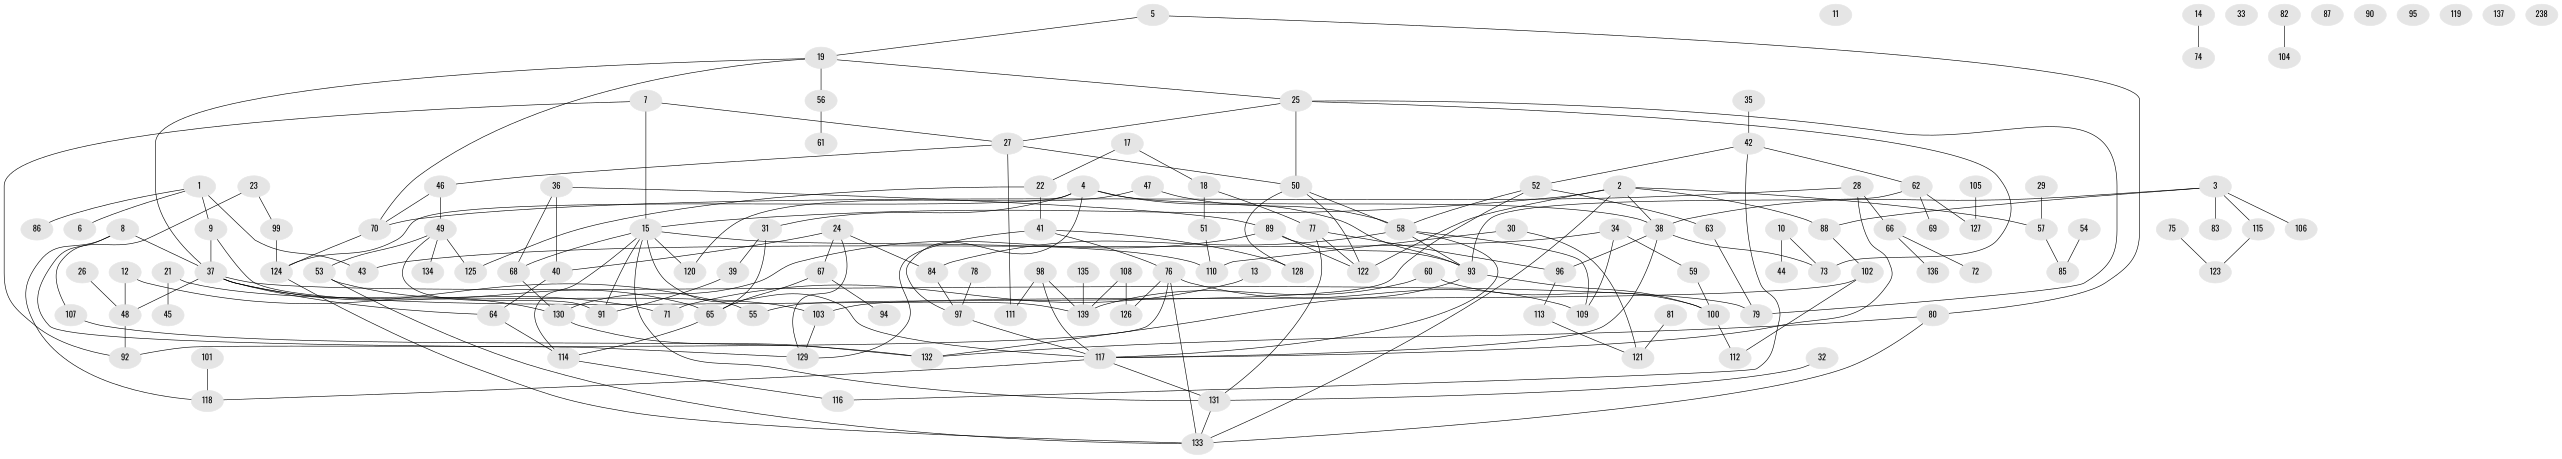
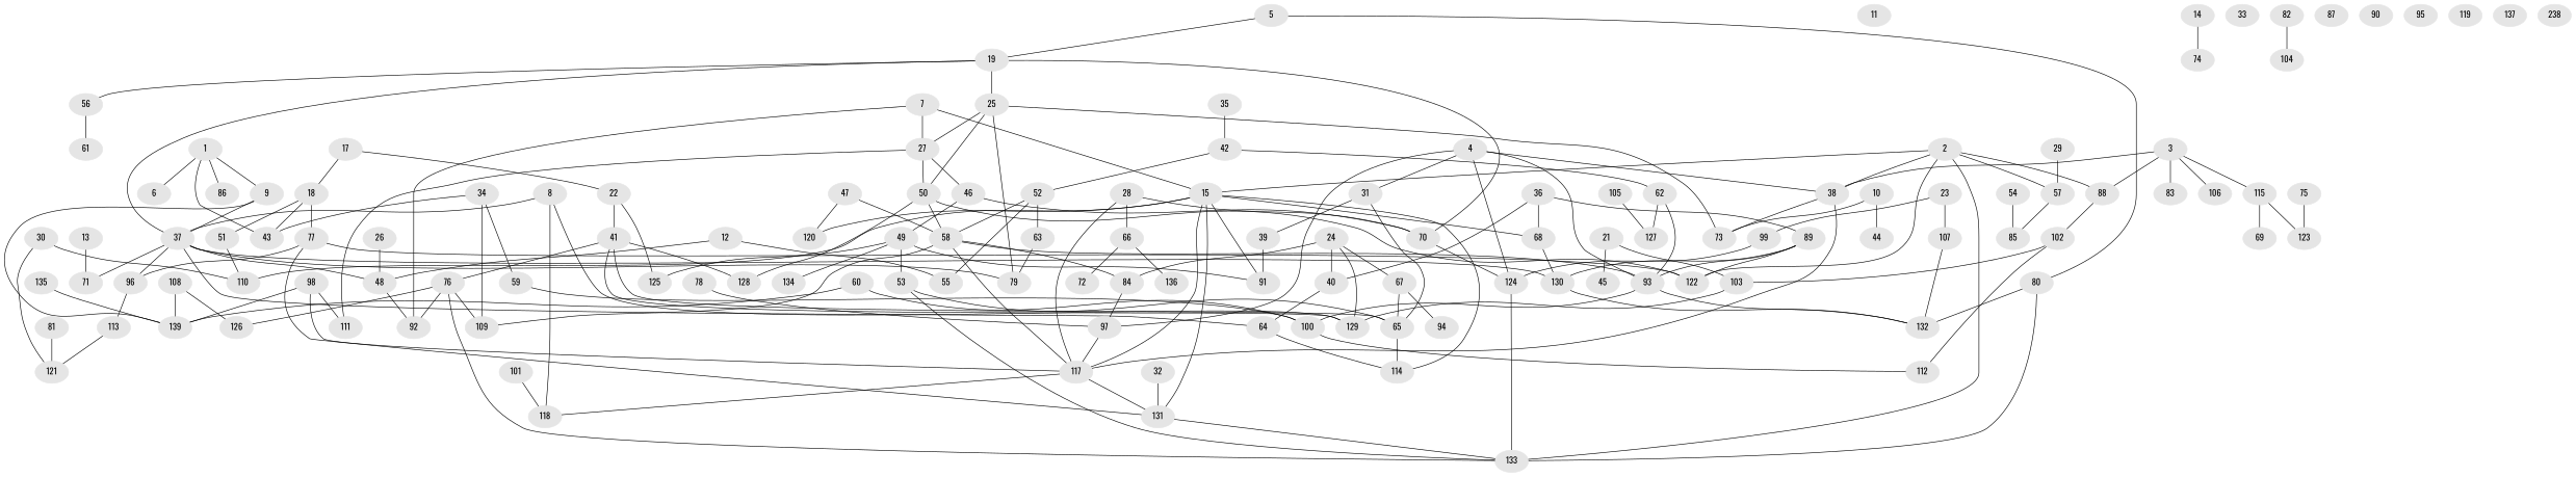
  graph {
    fontname=Oswald
    node [color=gray90 fontname=Oswald style=filled]
    edge [fontname=Oswald]
    1
    6
    9
    43
    86
    37
    139
    2
    15
    38
    57
    88
    122
    133
    68
    91
    110
    114
    117
    120
    131
    73
    96
    85
    102
    3
    83
    106
    115
    4
    31
    93
    97
    124
    39
    65
    100
    132
    5
    19
    80
    25
    56
    70
    7
    27
    92
    50
    46
    111
    8
    118
    129
    48
    71
    130
    79
    64
    10
    44
    11
    12
    55
    13
    14
    74
-   116
    49
    125
    53
    134
    17
    18
    22
    51
    77
    41
    61
    21
    45
    103
    76
    128
    23
    99
    107
    24
    40
    67
    84
    94
    58
    26
    28
    66
    72
    136
    29
    30
    121
    32
    33
    34
    59
    109
    35
    42
    52
    62
    36
    89
    113
    126
    63
    69
    127
    47
    54
    112
    60
    75
    123
    78
    81
    82
    104
    87
    90
    95
    98
    101
    105
    108
    119
    135
    137
    n137 [label=238]
    1 -- 6
    1 -- 9
    1 -- 43
    1 -- 86
    9 -- 37
    9 -- 139
    37 -- 48
    37 -- 71
    37 -- 130
    37 -- 79
    37 -- 64
    2 -- 15
    2 -- 38
    2 -- 57
    2 -- 88
    2 -- 122
    2 -- 133
    15 -- 68
    15 -- 91
    15 -- 110
    15 -- 114
    15 -- 117
    15 -- 120
    15 -- 131
    38 -- 117
    38 -- 73
-   38 -- 96
+   37 -- 96
    57 -- 85
    88 -- 102
    68 -- 130
-   114 -- 116
    117 -- 131
    117 -- 118
    131 -- 133
    96 -- 113
    102 -- 103
    102 -- 112
    3 -- 38
    3 -- 88
    3 -- 83
    3 -- 106
    3 -- 115
    115 -- 123
    4 -- 38
    4 -- 31
    4 -- 93
    4 -- 97
    4 -- 124
    31 -- 39
    31 -- 65
    93 -- 100
    93 -- 132
    97 -- 117
    124 -- 133
    39 -- 91
    65 -- 114
    100 -- 112
    5 -- 19
    5 -- 80
    19 -- 37
    19 -- 25
    19 -- 56
    19 -- 70
    80 -- 133
    80 -- 132
    25 -- 73
    25 -- 27
    25 -- 50
    25 -- 79
    56 -- 61
    70 -- 124
    7 -- 15
    7 -- 27
    7 -- 92
    27 -- 50
    27 -- 46
    27 -- 111
    50 -- 122
    50 -- 128
    50 -- 58
    46 -- 70
    46 -- 49
    8 -- 37
    8 -- 118
    8 -- 129
    48 -- 92
    130 -- 132
    64 -- 114
    10 -- 73
    10 -- 44
    12 -- 48
    12 -- 55
    13 -- 71
    14 -- 74
    49 -- 91
    49 -- 125
    49 -- 53
    49 -- 134
    53 -- 133
    53 -- 65
    17 -- 18
    17 -- 22
+   18 -- 43
    18 -- 51
    18 -- 77
    22 -- 125
    22 -- 41
    51 -- 110
    77 -- 122
    77 -- 131
    77 -- 96
+   41 -- 65
    41 -- 129
    41 -- 76
    41 -- 128
    21 -- 45
    21 -- 103
    103 -- 129
    76 -- 133
    76 -- 92
    76 -- 109
    76 -- 126
    23 -- 99
    23 -- 107
    99 -- 124
    107 -- 132
    24 -- 129
    24 -- 40
    24 -- 67
    24 -- 84
    40 -- 64
    67 -- 65
    67 -- 94
    84 -- 97
    58 -- 117
    58 -- 93
    58 -- 84
    58 -- 109
    26 -- 48
    28 -- 117
    28 -- 70
    28 -- 66
    66 -- 72
    66 -- 136
    29 -- 57
    30 -- 110
    30 -- 121
    32 -- 131
    34 -- 43
    34 -- 59
    34 -- 109
    59 -- 100
    35 -- 42
-   42 -- 116
    42 -- 52
    42 -- 62
    52 -- 55
    52 -- 58
    52 -- 63
    62 -- 93
-   62 -- 69
+   115 -- 69
    62 -- 127
    36 -- 68
    36 -- 40
    36 -- 89
    89 -- 122
    89 -- 93
    89 -- 130
    113 -- 121
    63 -- 79
    47 -- 120
    47 -- 58
    54 -- 85
    60 -- 139
    60 -- 100
    75 -- 123
    78 -- 97
    81 -- 121
    82 -- 104
    98 -- 139
    98 -- 117
    98 -- 111
    101 -- 118
    105 -- 127
    108 -- 139
    108 -- 126
    135 -- 139
  }
